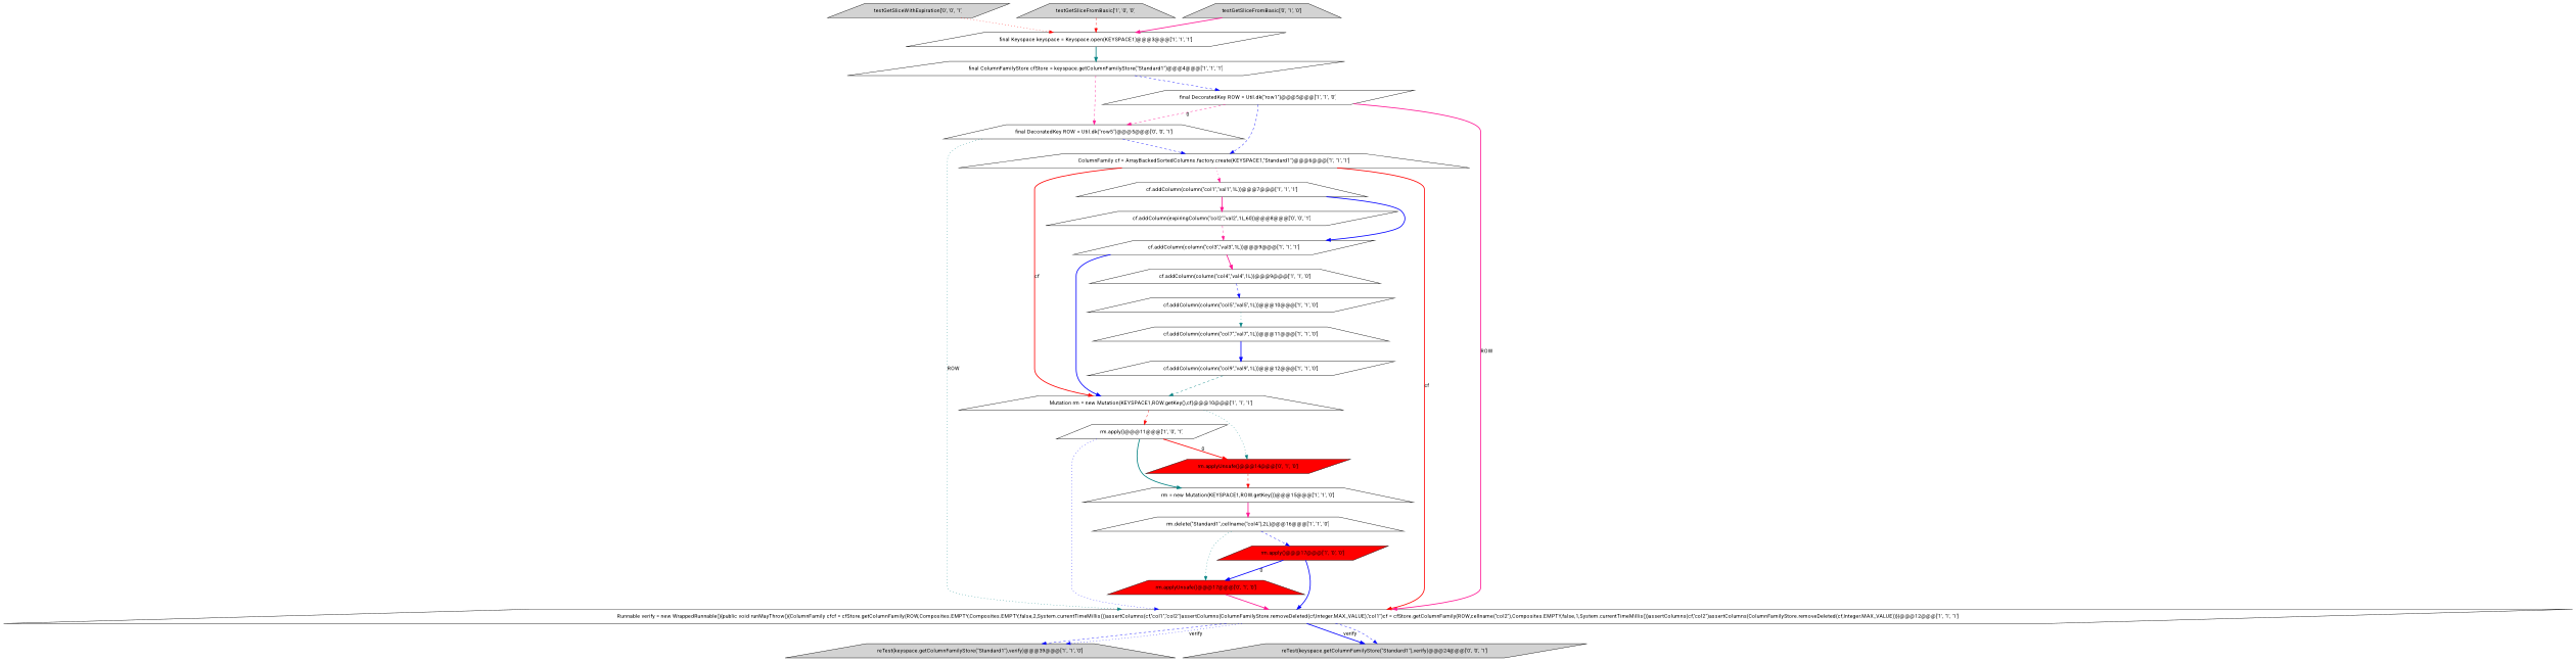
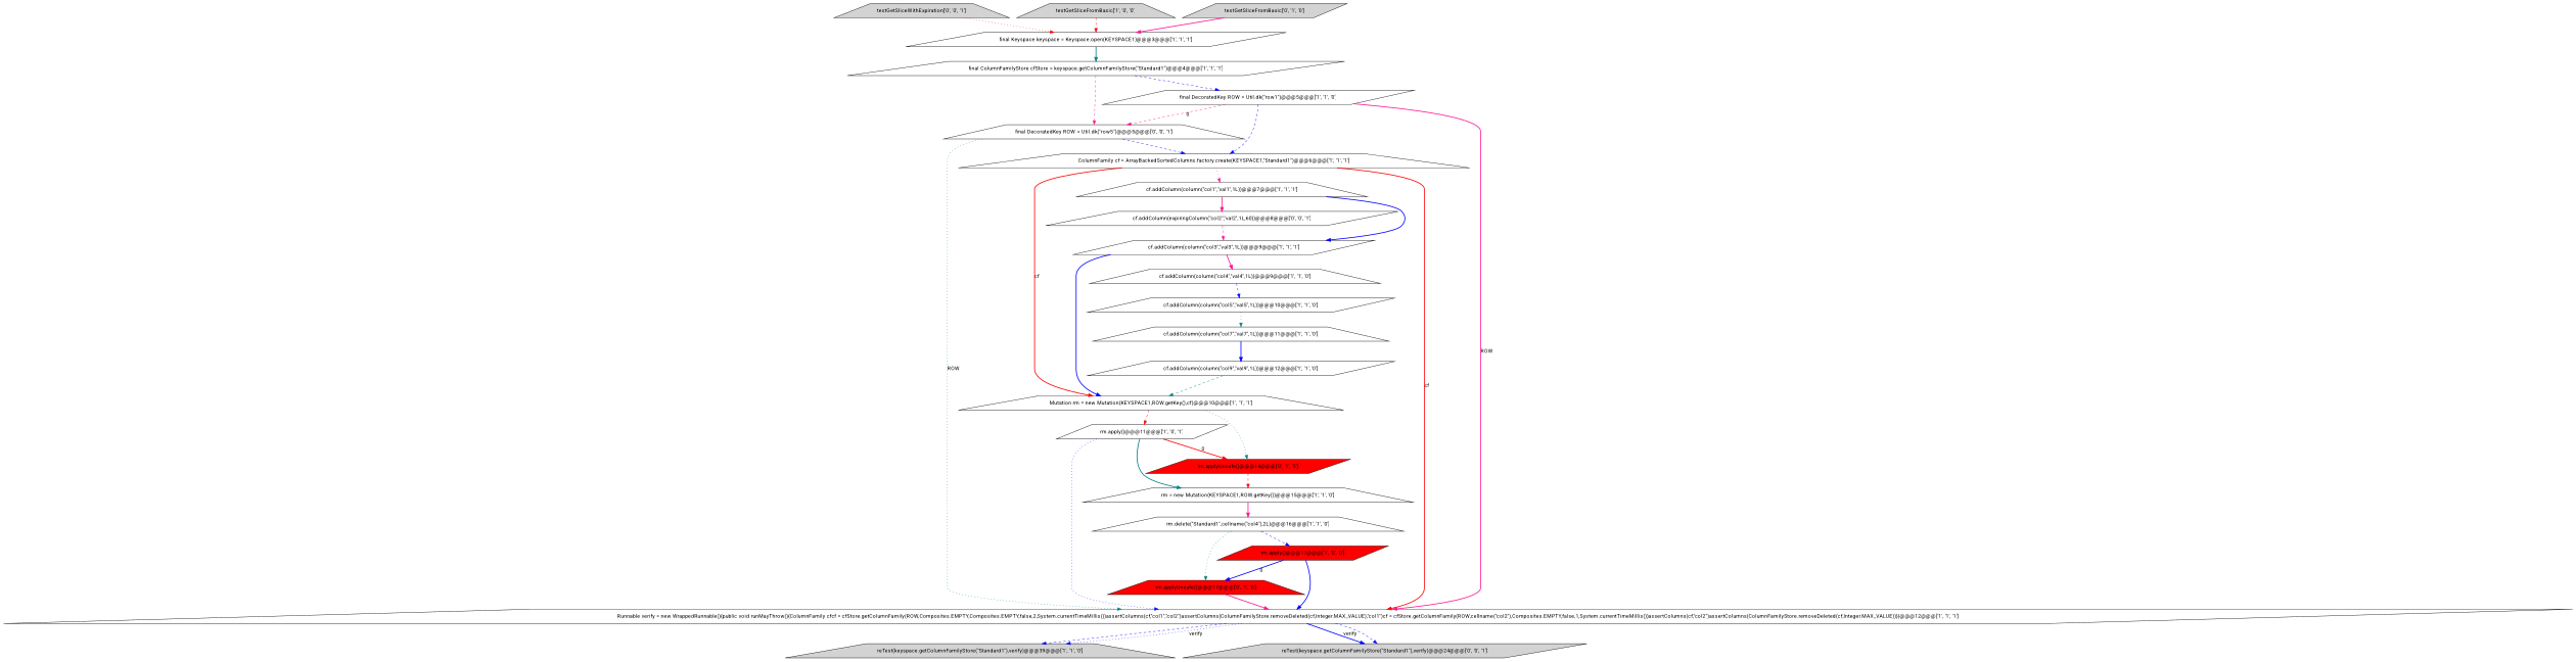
  digraph {
    fontname=Roboto
    node [fillcolor=white fontname=Roboto shape=trapezium style=filled]
    edge [color=blue fontname=Roboto style=bold]
    n1 [fillcolor=red label="rm.apply()@@@17@@@['1', '0', '0']" shape=parallelogram]
    n2 [fillcolor=red label="rm.applyUnsafe()@@@17@@@['0', '1', '0']"]
    n3 [label="Runnable verify = new WrappedRunnable(){public void runMayThrow(){ColumnFamily cfcf = cfStore.getColumnFamily(ROW,Composites.EMPTY,Composites.EMPTY,false,2,System.currentTimeMillis())assertColumns(cf,\"col1\",\"col2\")assertColumns(ColumnFamilyStore.removeDeleted(cf,Integer.MAX_VALUE),\"col1\")cf = cfStore.getColumnFamily(ROW,cellname(\"col2\"),Composites.EMPTY,false,1,System.currentTimeMillis())assertColumns(cf,\"col2\")assertColumns(ColumnFamilyStore.removeDeleted(cf,Integer.MAX_VALUE))}}@@@12@@@['1', '1', '1']" shape=parallelogram]
    n4 [fillcolor=lightgray label="reTest(keyspace.getColumnFamilyStore(\"Standard1\"),verify)@@@39@@@['1', '1', '0']"]
    n5 [fillcolor=lightgray label="reTest(keyspace.getColumnFamilyStore(\"Standard1\"),verify)@@@24@@@['0', '0', '1']" shape=parallelogram]
-   n6 [fillcolor=lightgray label="testGetSliceWithExpiration['0', '0', '1']" shape=parallelogram]
+   n6 [fillcolor=lightgray label="testGetSliceWithExpiration['0', '0', '1']"]
    n7 [label="final Keyspace keyspace = Keyspace.open(KEYSPACE1)@@@3@@@['1', '1', '1']" shape=parallelogram]
    n8 [label="final ColumnFamilyStore cfStore = keyspace.getColumnFamilyStore(\"Standard1\")@@@4@@@['1', '1', '1']" shape=parallelogram]
    n9 [label="cf.addColumn(column(\"col1\",\"val1\",1L))@@@7@@@['1', '1', '1']"]
    n10 [label="cf.addColumn(expiringColumn(\"col2\",\"val2\",1L,60))@@@8@@@['0', '0', '1']" shape=parallelogram]
    n11 [label="cf.addColumn(column(\"col3\",\"val3\",1L))@@@9@@@['1', '1', '1']" shape=parallelogram]
    n12 [label="Mutation rm = new Mutation(KEYSPACE1,ROW.getKey(),cf)@@@10@@@['1', '1', '1']"]
    n13 [label="cf.addColumn(column(\"col4\",\"val4\",1L))@@@9@@@['1', '1', '0']"]
    n14 [label="final DecoratedKey ROW = Util.dk(\"row5\")@@@5@@@['0', '0', '1']"]
    n15 [label="final DecoratedKey ROW = Util.dk(\"row1\")@@@5@@@['1', '1', '0']" shape=parallelogram]
    n16 [label="ColumnFamily cf = ArrayBackedSortedColumns.factory.create(KEYSPACE1,\"Standard1\")@@@6@@@['1', '1', '1']"]
    n17 [fillcolor=lightgray label="testGetSliceFromBasic['1', '0', '0']"]
    n18 [label="rm = new Mutation(KEYSPACE1,ROW.getKey())@@@15@@@['1', '1', '0']"]
    n19 [label="rm.delete(\"Standard1\",cellname(\"col4\"),2L)@@@16@@@['1', '1', '0']"]
    n20 [label="rm.apply()@@@11@@@['1', '0', '1']" shape=parallelogram]
    n21 [fillcolor=red label="rm.applyUnsafe()@@@14@@@['0', '1', '0']" shape=parallelogram]
    n22 [label="cf.addColumn(column(\"col9\",\"val9\",1L))@@@12@@@['1', '1', '0']" shape=parallelogram]
-   n23 [fillcolor=lightgray label="testGetSliceFromBasic['0', '1', '0']"]
+   n23 [fillcolor=lightgray label="testGetSliceFromBasic['0', '1', '0']" shape=parallelogram]
    n24 [label="cf.addColumn(column(\"col5\",\"val5\",1L))@@@10@@@['1', '1', '0']" shape=parallelogram]
    n25 [label="cf.addColumn(column(\"col7\",\"val7\",1L))@@@11@@@['1', '1', '0']"]
    n1 -> n2 [label=0]
    n1 -> n3
    n2 -> n3 [color=deeppink]
    n3 -> n4 [style=dashed]
    n3 -> n4 [label=verify style=dotted]
    n3 -> n5 [label=verify]
    n3 -> n5 [style=dashed]
    n6 -> n7 [color=red style=dotted]
    n7 -> n8 [color=teal]
    n8 -> n14 [color=deeppink style=dashed]
    n8 -> n15 [style=dashed]
    n9 -> n10 [color=deeppink]
    n9 -> n11
    n10 -> n11 [color=deeppink style=dashed]
    n11 -> n12
    n11 -> n13 [color=deeppink]
    n12 -> n20 [color=red style=dashed]
    n12 -> n21 [color=teal style=dotted]
    n13 -> n24 [style=dashed]
    n14 -> n3 [color=teal label=ROW style=dotted]
    n14 -> n16 [style=dashed]
    n15 -> n3 [color=deeppink label=ROW]
    n15 -> n14 [color=deeppink label=0 style=dashed]
    n15 -> n16 [style=dashed]
    n16 -> n3 [color=red label=cf]
    n16 -> n9 [color=deeppink style=dotted]
    n16 -> n12 [color=red label=cf]
    n17 -> n7 [color=red style=dashed]
    n18 -> n19 [color=deeppink]
    n19 -> n1 [style=dashed]
    n19 -> n2 [color=teal style=dotted]
    n20 -> n3 [style=dotted]
    n20 -> n18 [color=teal]
    n20 -> n21 [color=red label=0]
    n21 -> n18 [color=red style=dashed]
    n22 -> n12 [color=teal style=dashed]
    n23 -> n7 [color=deeppink]
    n24 -> n25 [color=teal style=dotted]
    n25 -> n22
  }
